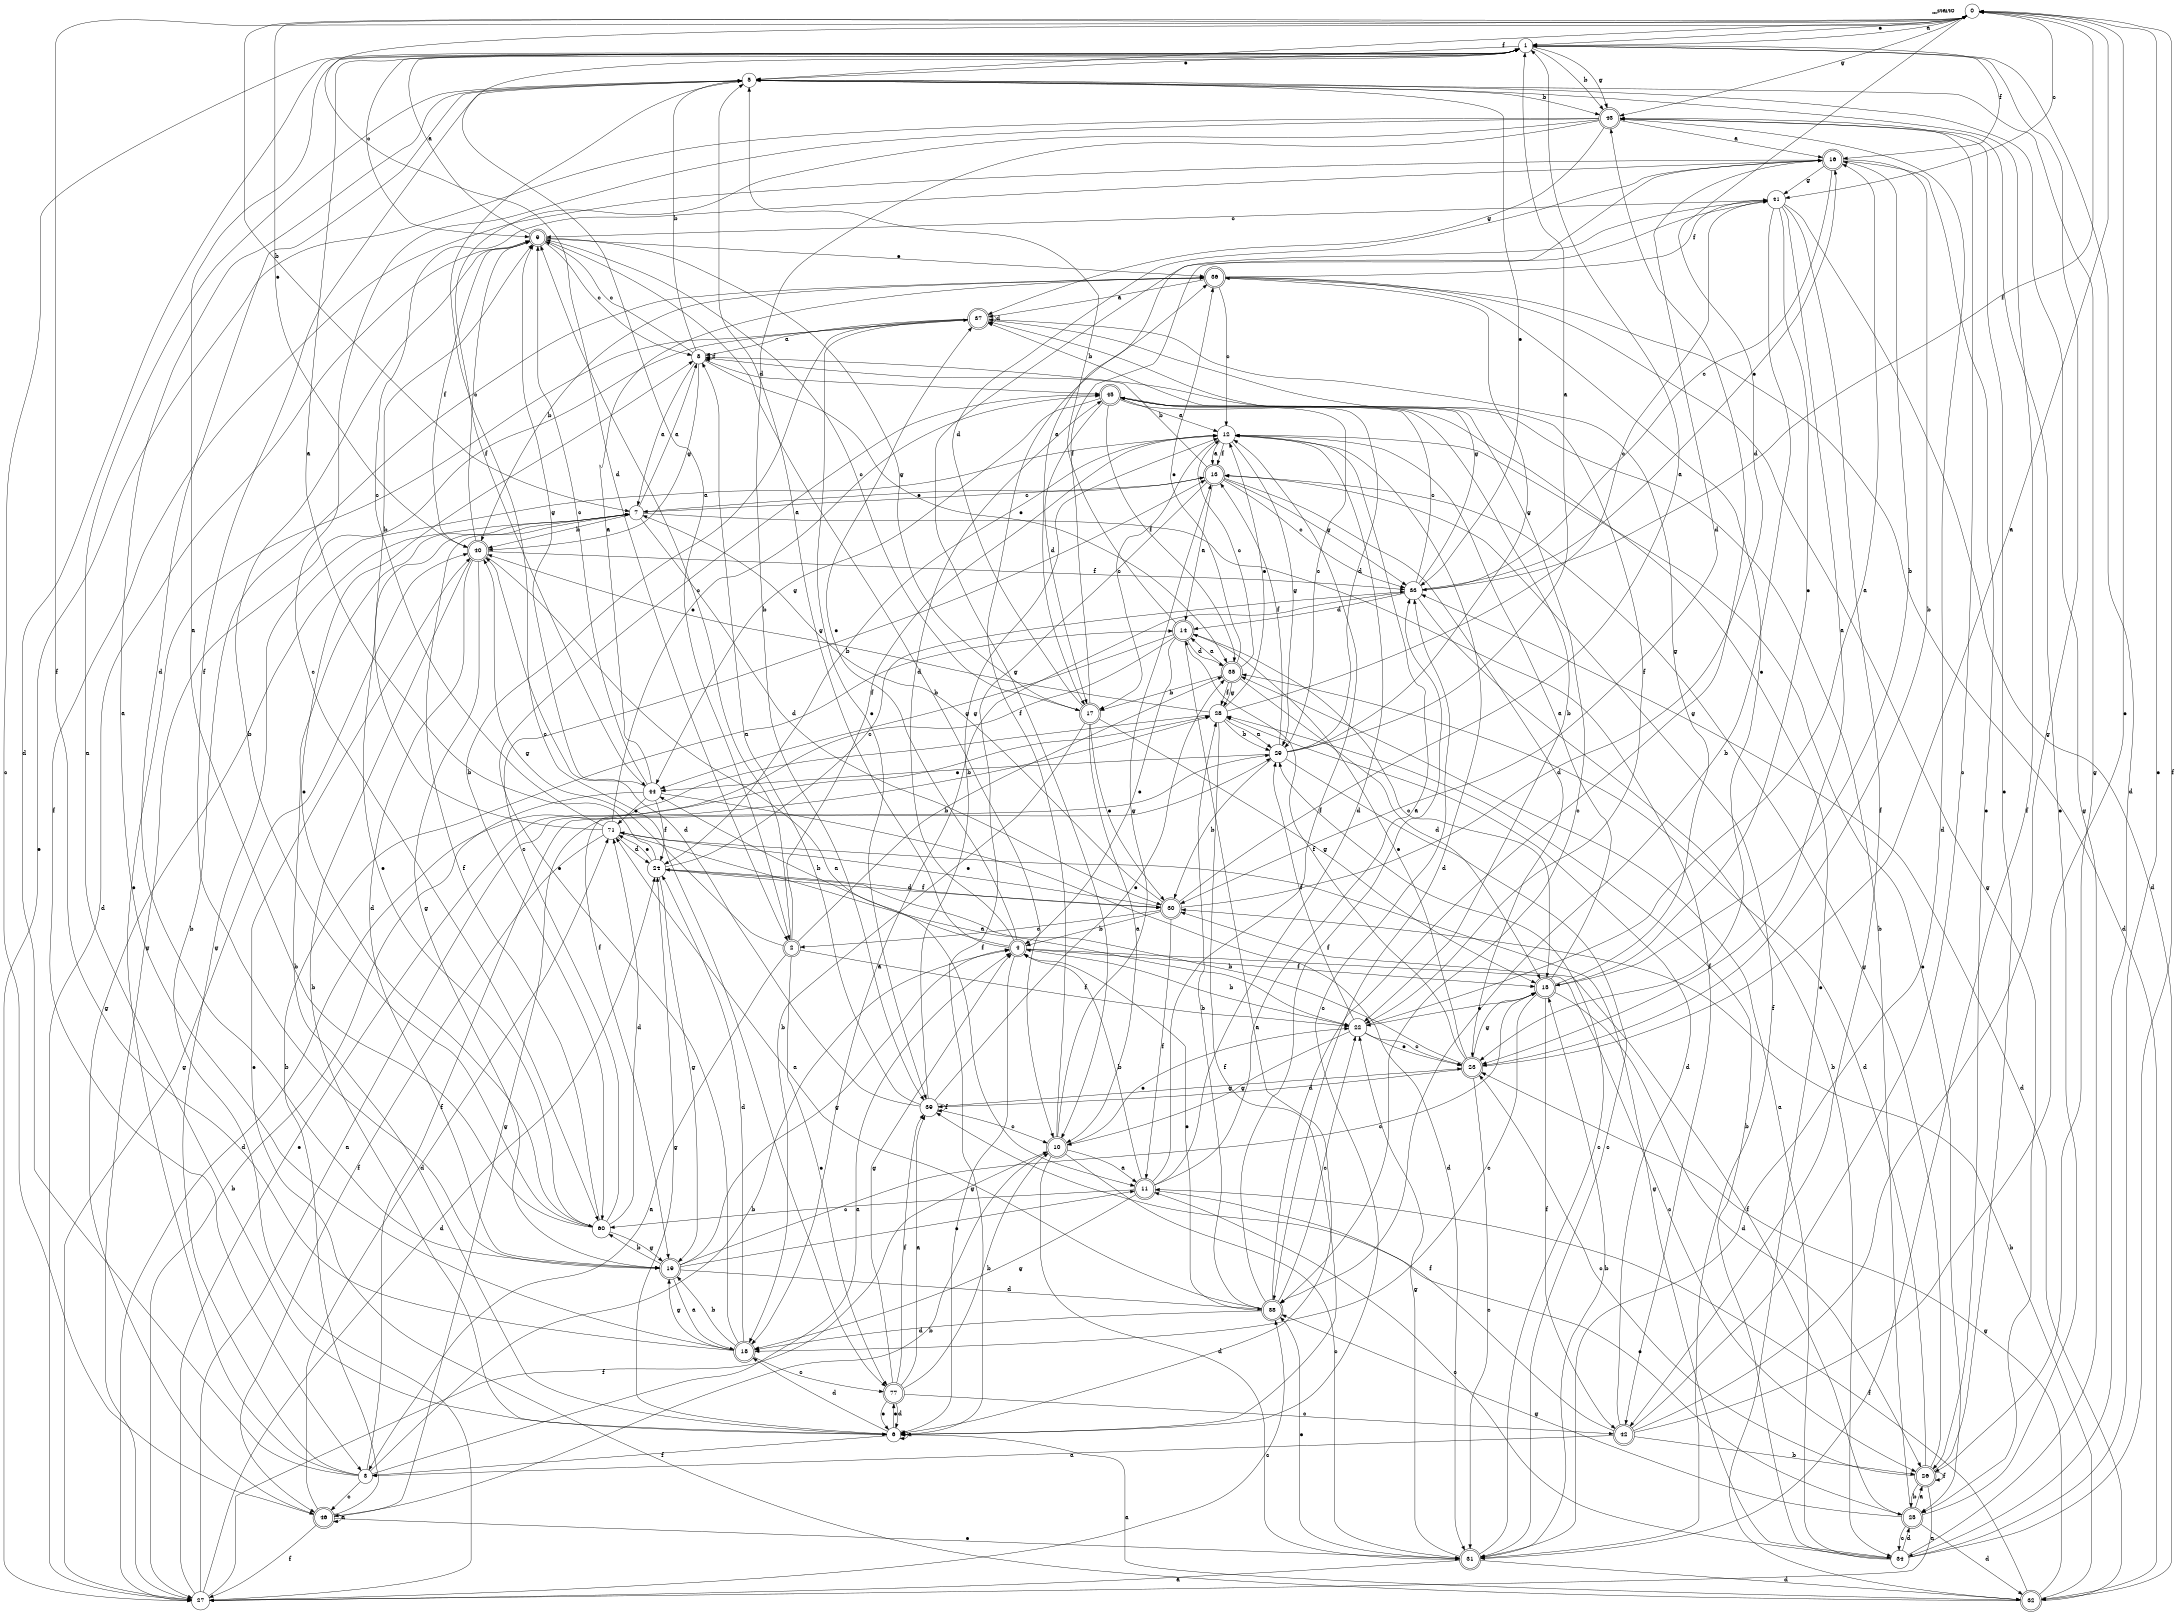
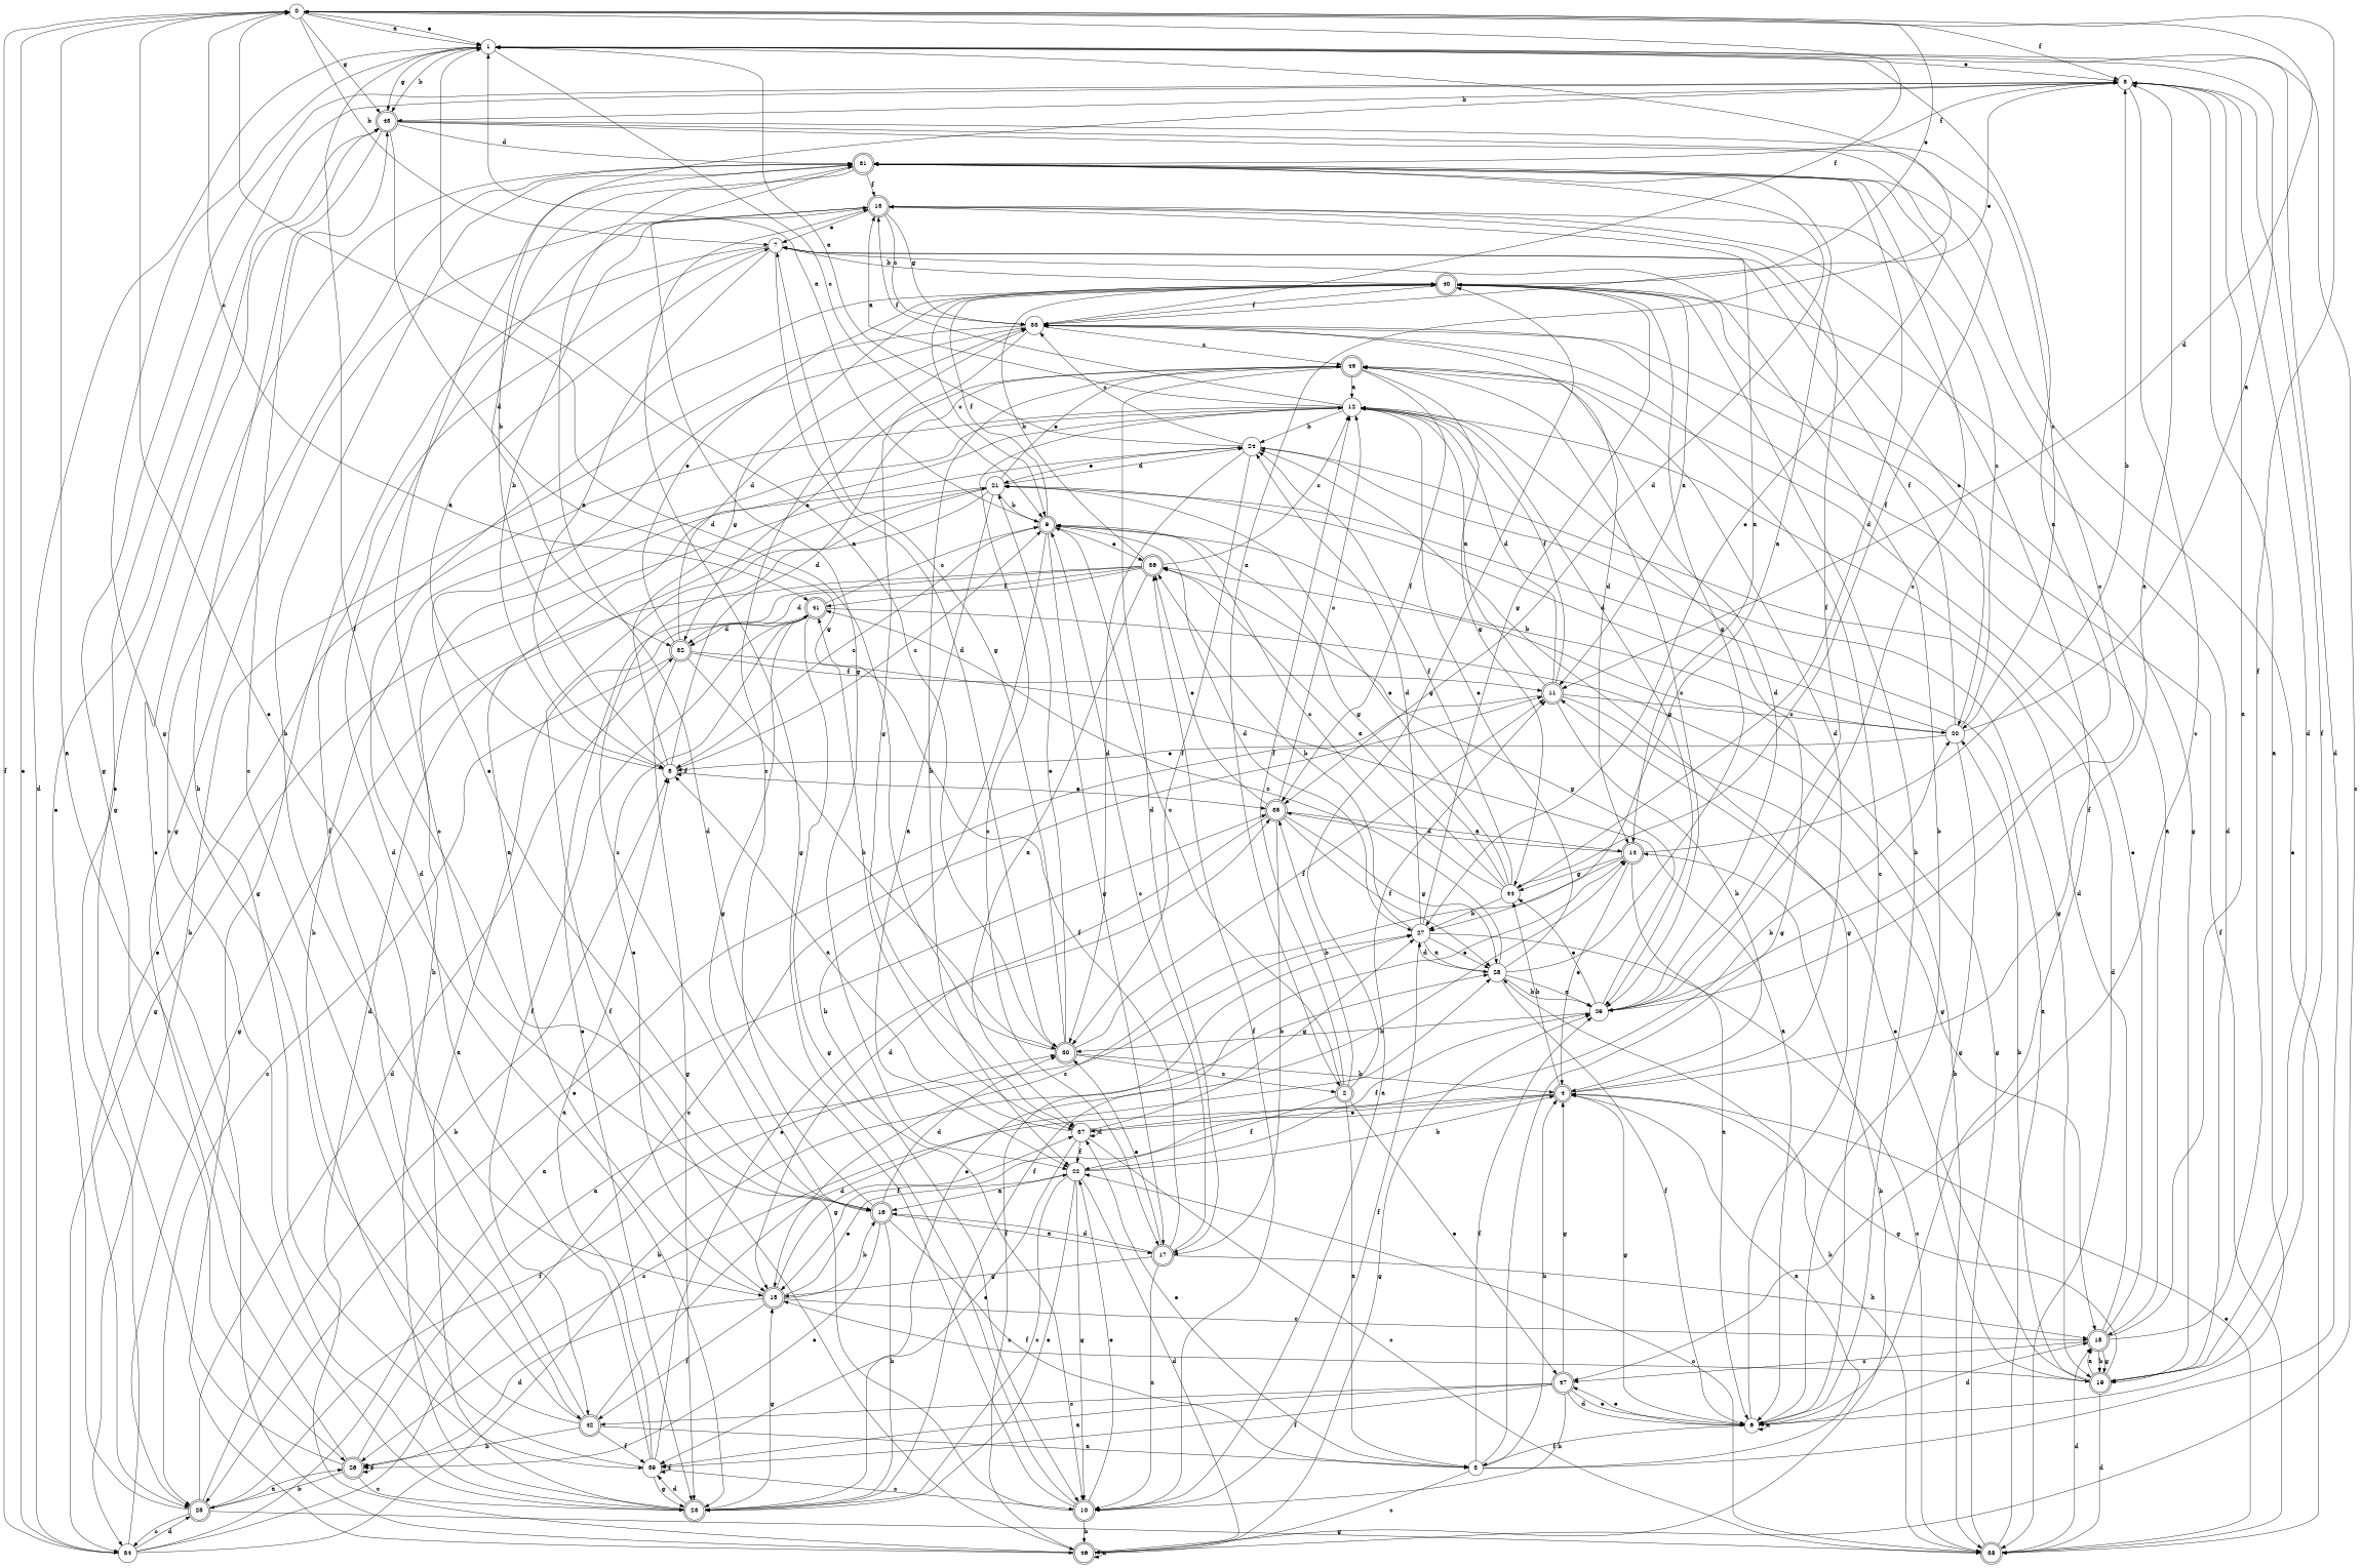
  digraph {
    rankdir=TB
    node [shape=doublecircle color=black fillcolor=white style="rounded,filled"]
-   __start0 [shape=none color="" fillcolor="" style=""]
    n2 [label=0 shape=circle style=filled]
    n3 [label=1 shape=circle style=filled]
    n4 [label=5 shape=circle style=filled]
    n5 [label=7 shape=circle]
    n6 [label=11]
-   n7 [label=41 shape=circle]
+   n7 [label=41]
    n8 [label=43]
    n9 [label=2]
    n10 [label=9]
    n11 [label=16]
    n12 [label=34 shape=circle style=filled]
-   n13 [label=77]
+   n13 [label=47]
    n14 [label=6 shape=circle style=filled]
    n15 [label=26]
    n16 [label=19]
    n17 [label=31]
    n18 [label=33 shape=circle style=filled]
    n19 [label=40]
    n20 [label=46]
    n21 [label=8 shape=circle style=filled]
    n22 [label=13]
-   n23 [label=60 shape=circle style=filled]
+   n23 [label=20 shape=circle style=filled]
    n24 [label=30]
    n25 [label=42]
    n26 [label=12 shape=circle style=filled]
    n27 [label=4]
    n28 [label=18]
    n29 [label=25]
    n30 [label=15]
    n31 [label=10]
    n32 [label=38]
    n33 [label=23]
    n34 [label=32]
-   n35 [label=37]
+   n35 [label=37 shape=circle]
    n36 [label=44 shape=circle style=filled]
    n37 [label=27 shape=circle style=filled]
    n38 [label=39 shape=circle style=filled]
    n39 [label=3 shape=circle style=filled]
    n40 [label=22 shape=circle style=filled]
    n41 [label=35]
    n42 [label=17]
    n43 [label=36]
    n44 [label=28 shape=circle style=filled]
    n45 [label=29 shape=circle style=filled]
    n46 [label=24 shape=circle style=filled]
    n47 [label=14]
    n48 [label=45]
-   n49 [label=71 shape=circle style=filled]
+   n49 [label=21 shape=circle style=filled]
    n2 -> n3 [label=a]
    n2 -> n3 [label=e]
    n2 -> n4 [label=f]
    n2 -> n5 [label=b]
-   n2 -> n9 [label=d]
+   n2 -> n6 [label=d]
    n2 -> n7 [label=c]
    n2 -> n8 [label=g]
    n3 -> n4 [label=e]
    n3 -> n8 [label=b]
    n3 -> n8 [label=g]
    n3 -> n9 [label=a]
    n3 -> n10 [label=c]
    n3 -> n11 [label=f]
    n3 -> n12 [label=d]
    n4 -> n8 [label=b]
    n4 -> n13 [label=c]
    n4 -> n14 [label=a]
    n4 -> n15 [label=g]
    n4 -> n16 [label=d]
    n4 -> n17 [label=f]
    n4 -> n18 [label=e]
    n5 -> n19 [label=b]
    n5 -> n20 [label=g]
    n5 -> n21 [label=a]
-   n5 -> n22 [label=c]
    n5 -> n23 [label=e]
    n5 -> n24 [label=d]
    n5 -> n25 [label=f]
    n6 -> n23 [label=c]
    n6 -> n26 [label=a]
    n6 -> n26 [label=d]
    n6 -> n26 [label=f]
    n6 -> n27 [label=b]
    n6 -> n28 [label=g]
    n6 -> n29 [label=e]
    n7 -> n10 [label=c]
    n7 -> n25 [label=f]
    n7 -> n30 [label=e]
    n7 -> n31 [label=g]
    n7 -> n32 [label=b]
    n7 -> n33 [label=a]
    n7 -> n34 [label=d]
-   n8 -> n11 [label=a]
    n8 -> n17 [label=d]
    n8 -> n23 [label=c]
    n8 -> n35 [label=g]
    n8 -> n36 [label=f]
    n8 -> n37 [label=e]
    n8 -> n38 [label=b]
    n9 -> n10 [label=c]
    n9 -> n13 [label=e]
    n9 -> n19 [label=g]
    n9 -> n26 [label=f]
    n9 -> n39 [label=a]
    n9 -> n40 [label=f]
    n9 -> n41 [label=b]
    n10 -> n3 [label=a]
    n10 -> n19 [label=f]
    n10 -> n21 [label=c]
    n10 -> n31 [label=b]
    n10 -> n37 [label=d]
    n10 -> n42 [label=g]
    n10 -> n43 [label=e]
    n11 -> n7 [label=g]
    n11 -> n15 [label=e]
    n11 -> n18 [label=c]
    n11 -> n24 [label=d]
    n11 -> n33 [label=b]
    n11 -> n39 [label=f]
    n11 -> n42 [label=a]
    n12 -> n2 [label=e]
    n12 -> n2 [label=f]
    n12 -> n4 [label=g]
    n12 -> n6 [label=c]
    n12 -> n29 [label=d]
    n12 -> n41 [label=a]
    n12 -> n44 [label=b]
    n13 -> n14 [label=d]
    n13 -> n14 [label=e]
    n13 -> n25 [label=c]
    n13 -> n27 [label=g]
    n13 -> n31 [label=b]
    n13 -> n38 [label=a]
    n13 -> n38 [label=f]
    n14 -> n5 [label=b]
    n14 -> n13 [label=e]
    n14 -> n14 [label=a]
    n14 -> n18 [label=c]
    n14 -> n28 [label=d]
    n14 -> n39 [label=f]
    n14 -> n46 [label=g]
    n15 -> n8 [label=e]
    n15 -> n15 [label=f]
    n15 -> n22 [label=g]
    n15 -> n29 [label=b]
    n15 -> n33 [label=c]
    n15 -> n37 [label=a]
-   n15 -> n41 [label=d]
+   n17 -> n41 [label=d]
    n16 -> n4 [label=f]
    n16 -> n6 [label=e]
    n16 -> n23 [label=b]
    n16 -> n27 [label=g]
    n16 -> n28 [label=a]
    n16 -> n30 [label=c]
    n16 -> n32 [label=d]
    n17 -> n22 [label=f]
    n17 -> n30 [label=b]
    n17 -> n32 [label=e]
    n17 -> n34 [label=d]
    n17 -> n37 [label=a]
    n17 -> n40 [label=g]
    n17 -> n45 [label=c]
    n18 -> n2 [label=f]
    n18 -> n11 [label=e]
    n18 -> n12 [label=b]
    n18 -> n28 [label=a]
    n18 -> n35 [label=g]
    n18 -> n47 [label=d]
    n18 -> n48 [label=c]
    n19 -> n2 [label=e]
    n19 -> n6 [label=a]
    n19 -> n10 [label=c]
    n19 -> n14 [label=b]
    n19 -> n16 [label=d]
    n19 -> n16 [label=g]
    n19 -> n18 [label=f]
    n20 -> n3 [label=c]
    n20 -> n17 [label=e]
    n20 -> n20 [label=a]
    n20 -> n37 [label=f]
    n20 -> n45 [label=g]
    n20 -> n47 [label=b]
    n20 -> n49 [label=d]
    n21 -> n4 [label=b]
    n21 -> n5 [label=a]
    n21 -> n10 [label=c]
    n21 -> n19 [label=g]
    n21 -> n21 [label=f]
    n21 -> n41 [label=e]
    n21 -> n48 [label=d]
    n22 -> n5 [label=e]
    n22 -> n14 [label=f]
    n22 -> n18 [label=c]
    n22 -> n18 [label=g]
    n22 -> n21 [label=b]
    n22 -> n33 [label=d]
    n22 -> n47 [label=a]
    n23 -> n3 [label=a]
    n23 -> n5 [label=f]
    n23 -> n10 [label=b]
    n23 -> n16 [label=g]
    n23 -> n21 [label=e]
    n23 -> n22 [label=c]
    n23 -> n49 [label=d]
    n24 -> n2 [label=d]
    n24 -> n3 [label=a]
    n24 -> n5 [label=g]
    n24 -> n6 [label=f]
    n24 -> n9 [label=c]
    n24 -> n27 [label=b]
    n24 -> n49 [label=e]
    n25 -> n2 [label=e]
    n25 -> n3 [label=g]
    n25 -> n8 [label=c]
    n25 -> n15 [label=b]
    n25 -> n38 [label=f]
    n25 -> n39 [label=a]
    n25 -> n44 [label=d]
    n26 -> n22 [label=a]
    n26 -> n22 [label=f]
    n26 -> n29 [label=e]
    n26 -> n32 [label=d]
    n26 -> n42 [label=c]
    n26 -> n45 [label=g]
    n26 -> n46 [label=b]
    n27 -> n4 [label=a]
    n27 -> n14 [label=g]
    n27 -> n15 [label=c]
    n27 -> n30 [label=f]
    n27 -> n35 [label=e]
    n27 -> n36 [label=b]
    n27 -> n48 [label=d]
    n28 -> n2 [label=f]
    n28 -> n4 [label=a]
    n28 -> n13 [label=c]
    n28 -> n16 [label=b]
    n28 -> n16 [label=g]
    n28 -> n46 [label=d]
    n28 -> n48 [label=e]
    n29 -> n8 [label=e]
    n29 -> n12 [label=c]
    n29 -> n15 [label=a]
    n29 -> n21 [label=b]
    n29 -> n24 [label=f]
    n29 -> n32 [label=g]
    n29 -> n34 [label=d]
    n30 -> n11 [label=b]
    n30 -> n15 [label=d]
    n30 -> n25 [label=f]
    n30 -> n26 [label=a]
    n30 -> n28 [label=c]
    n30 -> n35 [label=g]
    n30 -> n40 [label=e]
    n31 -> n6 [label=a]
    n31 -> n17 [label=c]
    n31 -> n17 [label=d]
    n31 -> n20 [label=b]
    n31 -> n22 [label=g]
    n31 -> n40 [label=e]
    n31 -> n43 [label=f]
    n32 -> n18 [label=f]
    n32 -> n27 [label=e]
    n32 -> n28 [label=d]
    n32 -> n40 [label=c]
-   n32 -> n8 [label=g]
+   n32 -> n43 [label=g]
    n32 -> n44 [label=b]
    n32 -> n49 [label=a]
    n33 -> n2 [label=a]
    n33 -> n17 [label=c]
    n33 -> n30 [label=g]
    n33 -> n38 [label=d]
    n33 -> n46 [label=b]
    n33 -> n47 [label=e]
    n33 -> n47 [label=f]
    n34 -> n6 [label=f]
    n34 -> n14 [label=a]
    n34 -> n18 [label=d]
    n34 -> n19 [label=e]
    n34 -> n24 [label=b]
+   n34 -> n29 [label=c]
    n34 -> n33 [label=g]
    n35 -> n21 [label=a]
    n35 -> n23 [label=b]
    n35 -> n32 [label=c]
    n35 -> n35 [label=d]
    n35 -> n37 [label=g]
    n35 -> n38 [label=e]
    n35 -> n40 [label=f]
    n36 -> n10 [label=c]
    n36 -> n10 [label=g]
    n36 -> n17 [label=d]
    n36 -> n37 [label=b]
    n36 -> n43 [label=a]
    n36 -> n46 [label=f]
    n36 -> n49 [label=e]
    n37 -> n19 [label=g]
    n37 -> n31 [label=f]
    n37 -> n32 [label=c]
    n37 -> n43 [label=b]
    n37 -> n44 [label=a]
    n37 -> n44 [label=e]
    n37 -> n46 [label=d]
    n38 -> n19 [label=d]
    n38 -> n21 [label=a]
    n38 -> n26 [label=b]
    n38 -> n31 [label=c]
    n38 -> n33 [label=g]
    n38 -> n38 [label=f]
    n38 -> n41 [label=e]
    n39 -> n3 [label=d]
    n39 -> n20 [label=c]
    n39 -> n26 [label=g]
    n39 -> n27 [label=a]
    n39 -> n27 [label=b]
    n39 -> n35 [label=e]
    n39 -> n45 [label=f]
    n40 -> n11 [label=a]
+   n40 -> n20 [label=d]
    n40 -> n27 [label=b]
    n40 -> n31 [label=g]
    n40 -> n33 [label=c]
    n40 -> n33 [label=e]
    n40 -> n45 [label=f]
    n41 -> n26 [label=c]
    n41 -> n30 [label=d]
    n41 -> n42 [label=b]
    n41 -> n43 [label=e]
    n41 -> n44 [label=f]
    n41 -> n44 [label=g]
    n41 -> n47 [label=a]
    n42 -> n7 [label=f]
    n42 -> n10 [label=c]
    n42 -> n11 [label=d]
    n42 -> n24 [label=e]
    n42 -> n28 [label=b]
    n42 -> n30 [label=g]
    n42 -> n31 [label=a]
    n43 -> n7 [label=f]
    n43 -> n19 [label=b]
    n43 -> n26 [label=c]
    n43 -> n29 [label=g]
    n43 -> n33 [label=e]
    n43 -> n34 [label=d]
    n43 -> n35 [label=a]
    n44 -> n7 [label=c]
    n44 -> n14 [label=f]
    n44 -> n19 [label=g]
    n44 -> n26 [label=e]
    n44 -> n37 [label=d]
    n44 -> n45 [label=a]
    n44 -> n45 [label=b]
-   n45 -> n3 [label=a]
+   n3 -> n45 [label=a]
    n45 -> n17 [label=c]
    n45 -> n22 [label=f]
    n45 -> n24 [label=b]
    n45 -> n36 [label=e]
    n45 -> n43 [label=g]
    n45 -> n48 [label=d]
    n46 -> n3 [label=a]
    n46 -> n16 [label=g]
    n46 -> n18 [label=c]
    n46 -> n24 [label=d]
    n46 -> n24 [label=f]
    n46 -> n49 [label=e]
    n47 -> n4 [label=b]
    n47 -> n14 [label=a]
-   n47 -> n16 [label=f]
    n47 -> n27 [label=e]
    n47 -> n30 [label=c]
    n47 -> n36 [label=g]
    n47 -> n41 [label=d]
    n48 -> n26 [label=a]
    n48 -> n34 [label=e]
    n48 -> n36 [label=g]
    n48 -> n40 [label=b]
    n48 -> n41 [label=f]
    n48 -> n42 [label=d]
    n48 -> n45 [label=c]
    n49 -> n10 [label=b]
    n49 -> n11 [label=c]
    n49 -> n12 [label=g]
    n49 -> n20 [label=f]
    n49 -> n40 [label=a]
    n49 -> n46 [label=d]
    n49 -> n48 [label=e]
  }
